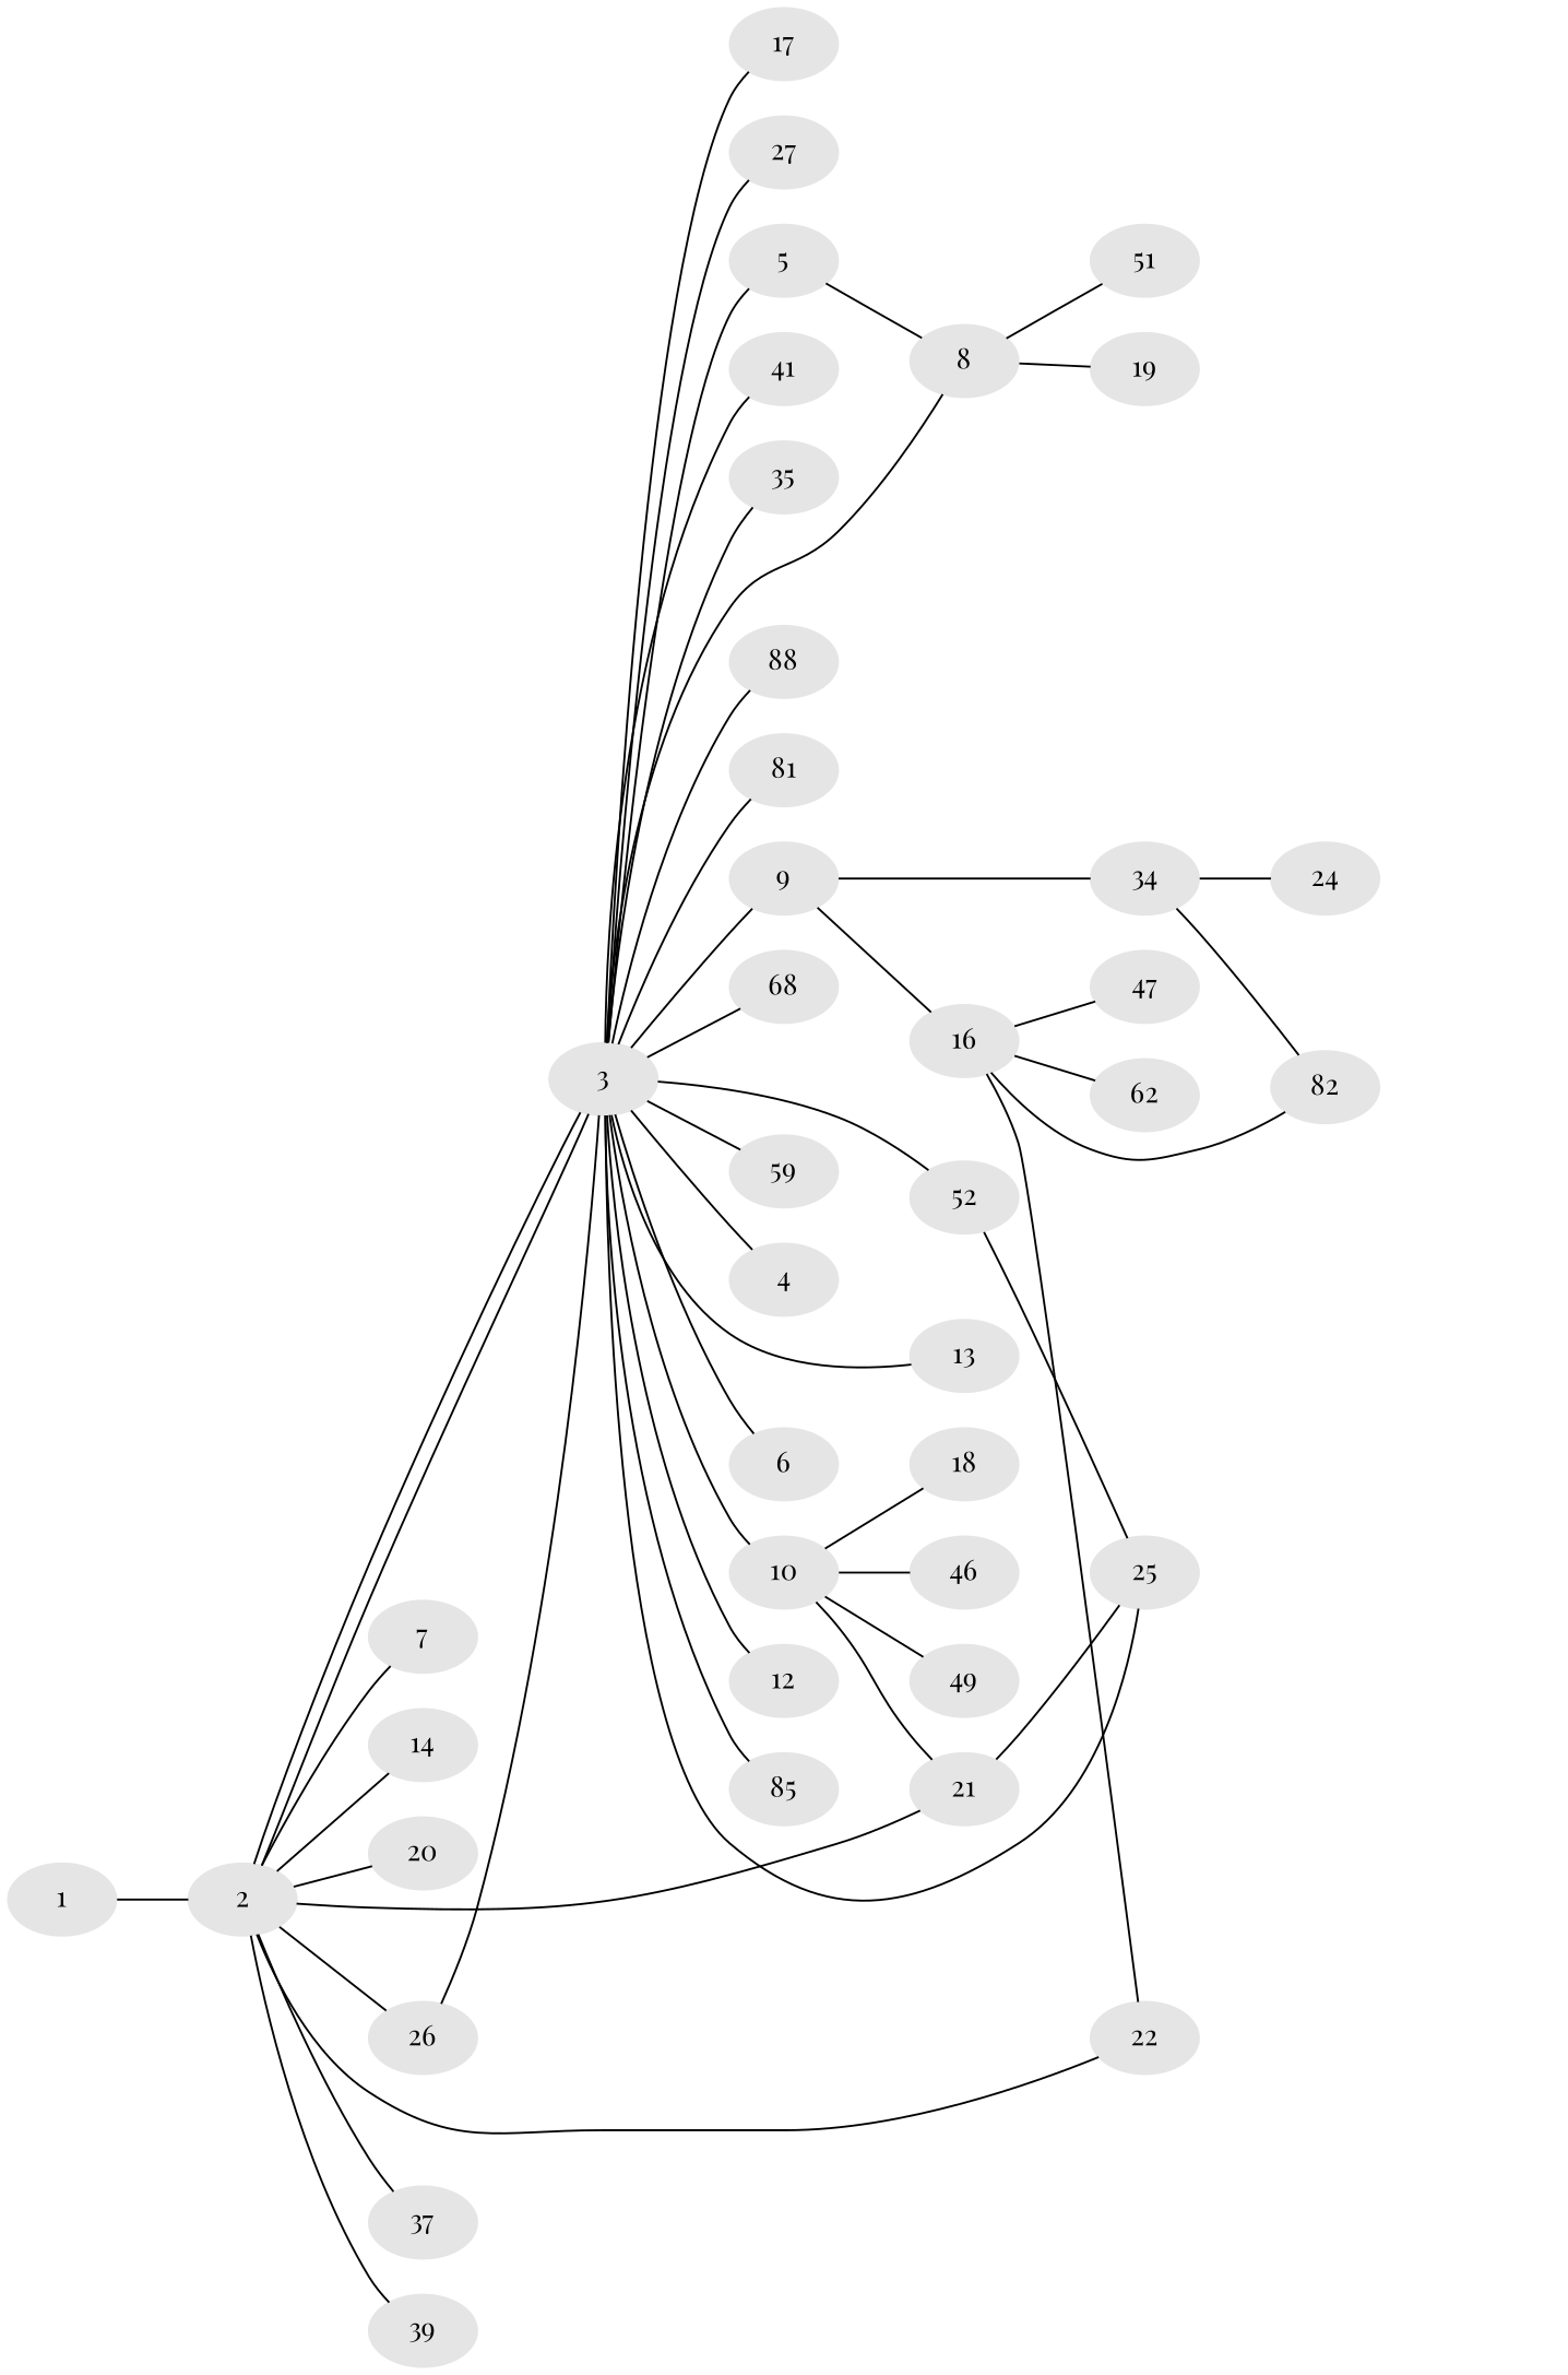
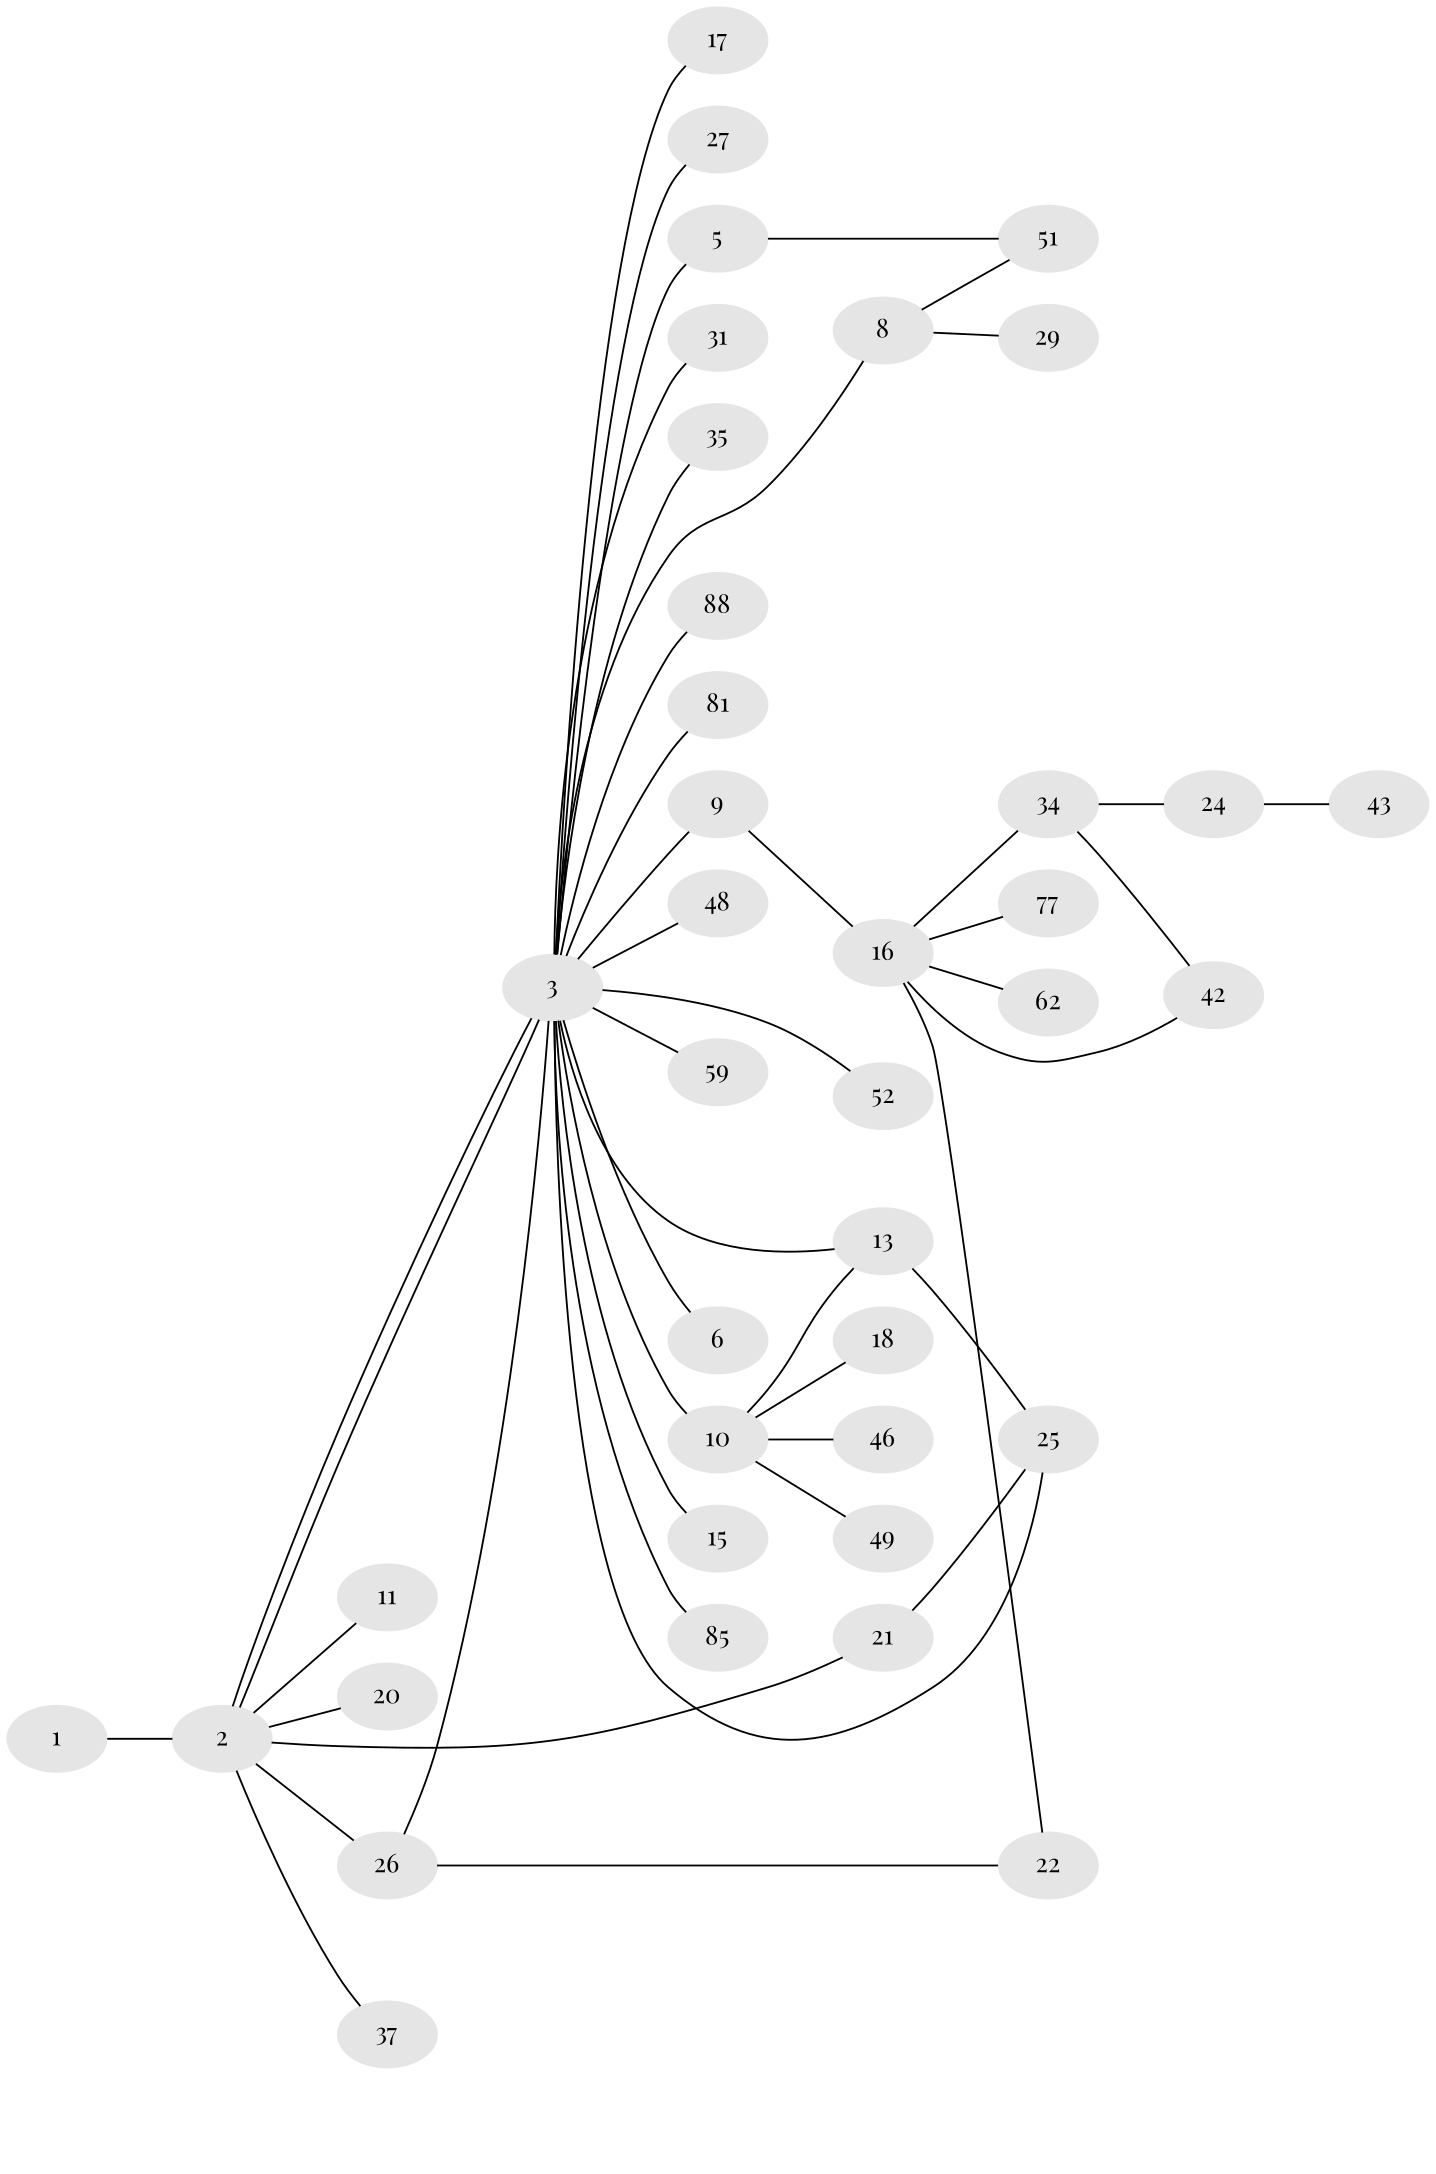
  graph {
    fontname="Playfair Display"
    rankdir=LR
    node [color=gray90 fontname="Playfair Display" style=filled]
    edge [fontname="Playfair Display"]
    1 [super="+36"]
    2 [super="+19"]
    3 [super="+40"]
-   7
-   11 [label=14]
+   11
    20 [super="+30"]
    21
    22 [super="+58"]
    26
    37 [super="+53"]
-   39
-   4 [super="+56"]
    5
    6
    8 [super="+23"]
    9 [super="+34"]
    10 [super="+32"]
-   12 [super="+45"]
+   12 [super="+45" label=15]
    13 [super="+61"]
    n20 [label=85]
    17 [super="+33"]
    25 [super="+28"]
    27
-   31 [label=41]
+   31
    35
    n26 [label=88]
    n27 [label=81 super="+54"]
-   48 [label=68]
+   48
    52 [super="+60"]
    59
-   29 [label=19]
+   29
    51
    n33 [label=34 super="+50"]
    16 [super="+55"]
    18
    46
    49
    24 [super="+44"]
-   42 [super="+57" label=82]
-   47
+   42 [super="+57"]
+   47 [label=77]
    62
+   43
    1 -- 2
    2 -- 3
    2 -- 3
-   2 -- 7
    2 -- 11
    2 -- 20
    2 -- 21
-   2 -- 22
+   26 -- 22
    2 -- 26
    2 -- 37
-   2 -- 39
-   3 -- 4
    3 -- 5
    3 -- 6
    3 -- 8
    3 -- 9 [weight=2]
    3 -- 10
    3 -- 12
    3 -- 13
    3 -- n20
    3 -- 17
    3 -- 25
    3 -- 27
    3 -- 31
    3 -- 35
    3 -- n26
    3 -- n27
    3 -- 48
    3 -- 52
    3 -- 59
    21 -- 25
    26 -- 3
-   5 -- 8
+   5 -- 51
    8 -- 29
    8 -- 51
-   9 -- n33
+   16 -- n33
    9 -- 16
-   10 -- 21
+   10 -- 13
    10 -- 18
    10 -- 46
    10 -- 49
-   52 -- 25
+   13 -- 25
    n33 -- 24
    n33 -- 42
    16 -- 22
    16 -- 42
    16 -- 47
    16 -- 62
+   24 -- 43
  }
